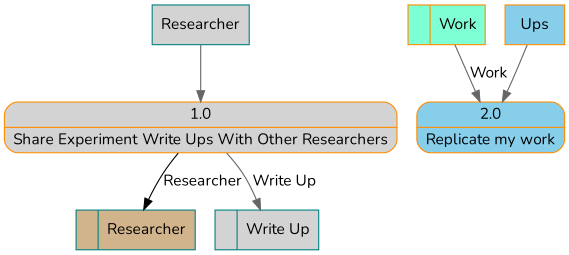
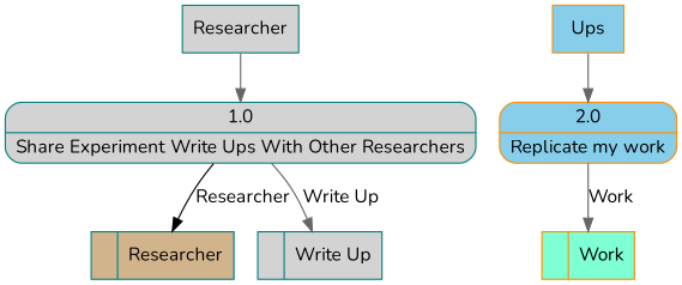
  digraph {
    fontname=Nunito
    node [color=teal fillcolor=lightgrey fontname=Nunito shape=record style=filled]
    edge [color=gray40 fontname=Nunito]
    n1 [fillcolor=tan label="<f0>  |<f1> Researcher "]
    n2 [label="<f0>  |<f1> Write Up "]
    n3 [label=Researcher shape=box]
-   n4 [color=darkorange label="{<f0> 1.0|<f1> Share Experiment Write Ups With Other Researchers }" shape=Mrecord]
+   n4 [label="{<f0> 1.0|<f1> Share Experiment Write Ups With Other Researchers }" shape=Mrecord]
    n5 [color=darkorange fillcolor=skyblue label="{<f0> 2.0|<f1> Replicate my work }" shape=Mrecord]
    n6 [color=darkorange fillcolor=aquamarine label="<f0>  |<f1> Work "]
    n7 [color=darkorange fillcolor=skyblue label=Ups shape=box]
    n3 -> n4
    n4 -> n1 [color=black label=Researcher]
    n4 -> n2 [label="Write Up"]
-   n6 -> n5 [label=Work]
+   n5 -> n6 [label=Work]
    n7 -> n5
  }
